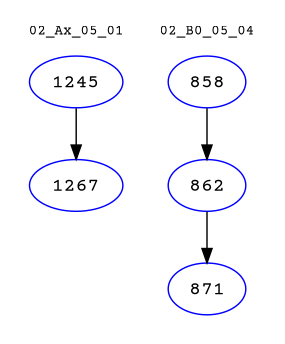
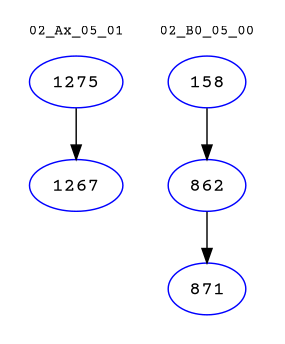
  digraph {
    fontname="Courier Prime"
    node [color=blue fontname="Courier Prime"]
    edge [color=black fontname="Courier Prime"]
-   n1 [label=1245]
+   n1 [label=1275]
    n2 [label=1267]
    n3 [label=862]
-   n4 [label=858]
+   n4 [label=158]
    n5 [label=871]
    subgraph cluster_1 {
      color=white
      fontsize=10
      label="02_Ax_05_01"
      n1
      n2
    }
    subgraph cluster_2 {
      color=white
      fontsize=10
-     label="02_B0_05_04"
+     label="02_B0_05_00"
      n3
      n4
      n5
    }
    n1 -> n2
    n3 -> n5
    n4 -> n3
  }
